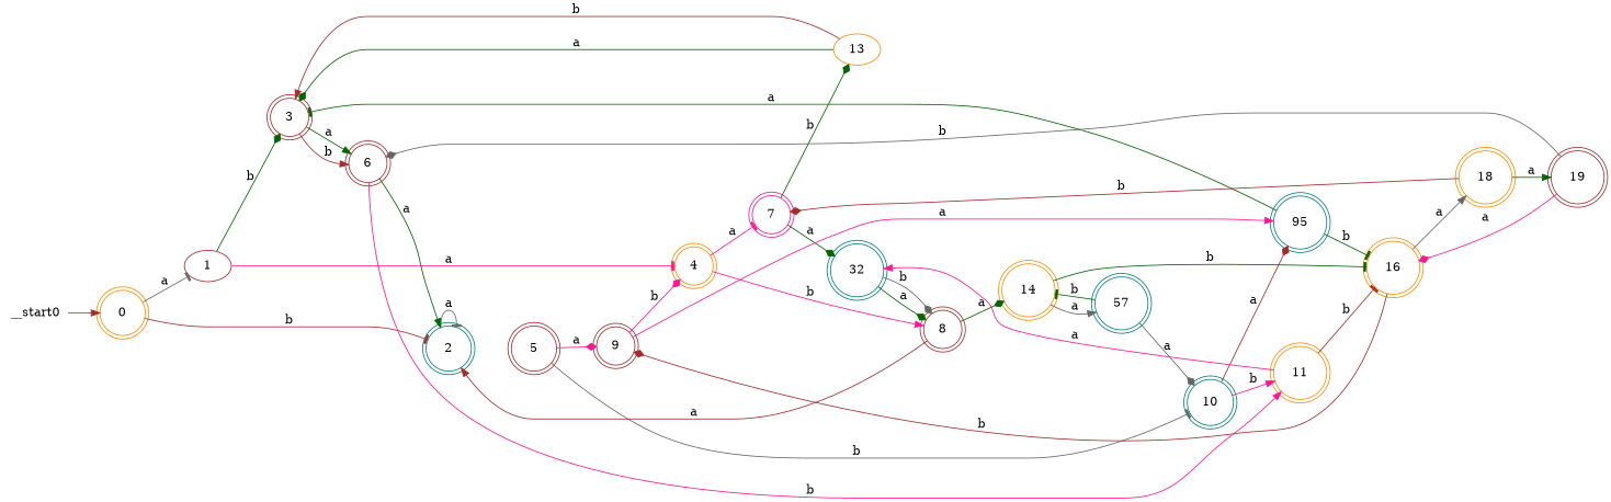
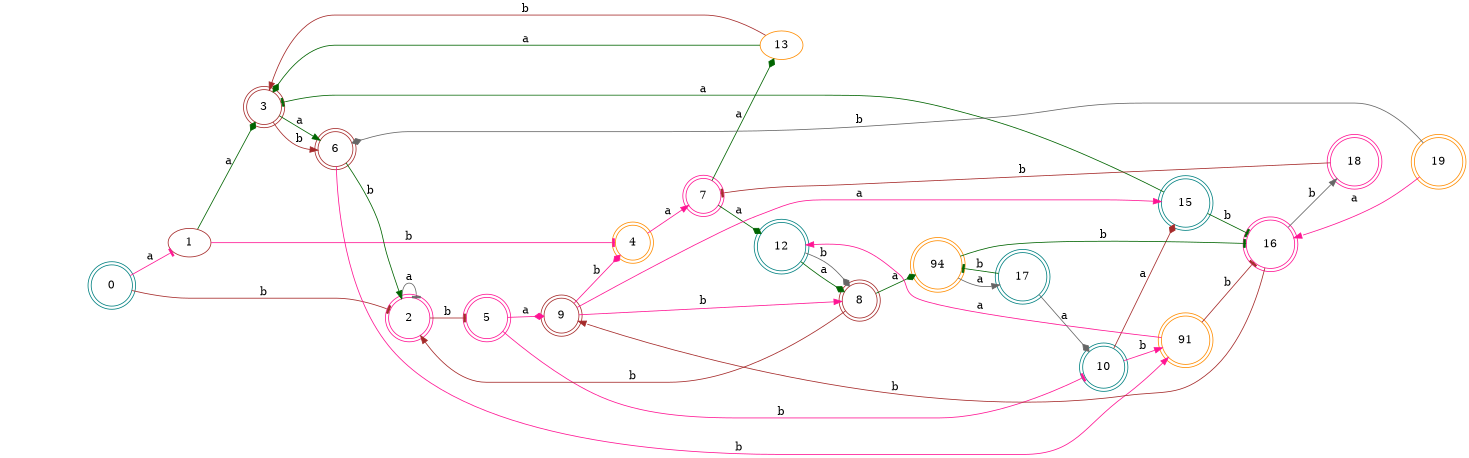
  digraph {
    rankdir=LR
    node [color=brown shape=doublecircle]
    edge [arrowhead=normal color=darkgreen]
-   __start0 [shape=none]
-   0 [color=darkorange]
+   0 [color=teal]
    1 [shape=""]
-   2 [color=teal]
+   2 [color=deeppink]
    3
    4 [color=darkorange]
-   5
+   5 [color=deeppink]
    6
    7 [color=deeppink]
    8
    9
    10 [color=teal]
-   11 [color=darkorange]
-   12 [color=teal label=32]
+   11 [color=darkorange label=91]
+   12 [color=teal]
    13 [color=darkorange shape=""]
-   14 [color=darkorange]
-   15 [color=teal label=95]
-   16 [color=darkorange]
-   17 [color=teal label=57]
-   18 [color=darkorange]
-   19
-   __start0 -> 0 [color=brown]
-   0 -> 1 [arrowhead=tee color=gray40 label=a]
+   14 [color=darkorange label=94]
+   15 [color=teal]
+   16 [color=deeppink]
+   17 [color=teal]
+   18 [color=deeppink]
+   19 [color=darkorange]
+   0 -> 1 [arrowhead=tee color=deeppink label=a]
    0 -> 2 [arrowhead=tee color=brown label=b]
-   1 -> 3 [arrowhead=diamond label=b]
-   1 -> 4 [arrowhead=tee color=deeppink label=a]
+   1 -> 3 [arrowhead=diamond label=a]
+   1 -> 4 [arrowhead=tee color=deeppink label=b]
    2 -> 2 [arrowhead=tee color=gray40 label=a]
+   2 -> 5 [arrowhead=tee color=brown label=b]
    3 -> 6 [label=a]
    3 -> 6 [color=brown label=b]
-   4 -> 7 [arrowhead=tee color=deeppink label=a]
-   4 -> 8 [color=deeppink label=b]
+   4 -> 7 [color=deeppink label=a]
+   9 -> 8 [color=deeppink label=b]
    5 -> 9 [arrowhead=diamond color=deeppink label=a]
-   5 -> 10 [arrowhead=tee color=gray40 label=b]
-   6 -> 2 [label=a]
+   5 -> 10 [arrowhead=tee color=deeppink label=b]
+   6 -> 2 [label=b]
    6 -> 11 [color=deeppink label=b]
    7 -> 12 [arrowhead=diamond label=a]
-   7 -> 13 [arrowhead=diamond label=b]
-   8 -> 2 [color=brown label=a]
+   7 -> 13 [arrowhead=diamond label=a]
+   8 -> 2 [color=brown label=b]
    8 -> 14 [arrowhead=diamond label=a]
    9 -> 4 [arrowhead=diamond color=deeppink label=b]
    9 -> 15 [color=deeppink label=a]
    10 -> 11 [color=deeppink label=b]
    10 -> 15 [arrowhead=diamond color=brown label=a]
    11 -> 12 [color=deeppink label=a]
    11 -> 16 [arrowhead=tee color=brown label=b]
    12 -> 8 [arrowhead=diamond label=a]
    12 -> 8 [arrowhead=diamond color=gray40 label=b]
    13 -> 3 [arrowhead=diamond label=a]
    13 -> 3 [color=brown label=b]
    14 -> 16 [arrowhead=tee label=b]
    14 -> 17 [color=gray40 label=a]
    15 -> 3 [arrowhead=tee label=a]
    15 -> 16 [arrowhead=tee label=b]
-   16 -> 9 [arrowhead=diamond color=brown label=b]
-   16 -> 18 [color=gray40 label=a]
+   16 -> 9 [color=brown label=b]
+   16 -> 18 [color=gray40 label=b]
    17 -> 10 [arrowhead=diamond color=gray40 label=a]
    17 -> 14 [arrowhead=tee label=b]
-   18 -> 7 [arrowhead=diamond color=brown label=b]
-   18 -> 19 [label=a]
+   18 -> 7 [arrowhead=tee color=brown label=b]
    19 -> 6 [arrowhead=diamond color=gray40 label=b]
-   19 -> 16 [arrowhead=diamond color=deeppink label=a]
+   19 -> 16 [color=deeppink label=a]
  }
